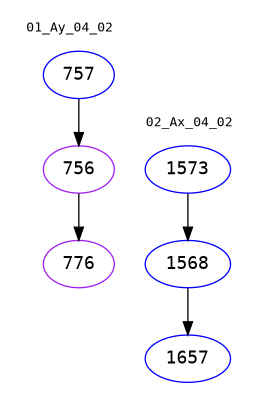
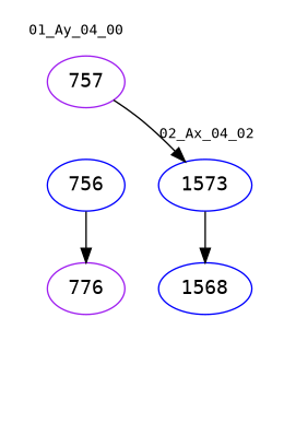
  digraph {
    fontname="DejaVu Sans Mono"
    node [color=blue fontname="DejaVu Sans Mono"]
    edge [color=black fontname="DejaVu Sans Mono"]
-   n1 [label=757]
-   n2 [color=purple label=756]
+   n1 [color=purple label=757]
+   n2 [label=756]
    n3 [color=purple label=776]
    n4 [label=1573]
    n5 [label=1568]
-   n6 [label=1657]
    subgraph cluster_1 {
      color=white
      fontsize=10
-     label="01_Ay_04_02"
+     label="01_Ay_04_00"
      n1
      n2
      n3
    }
    subgraph cluster_2 {
      color=white
      fontsize=10
      label="02_Ax_04_02"
      n4
      n5
-     n6
    }
-   n1 -> n2
+   n1 -> n4
    n2 -> n3
    n4 -> n5
-   n5 -> n6
  }
